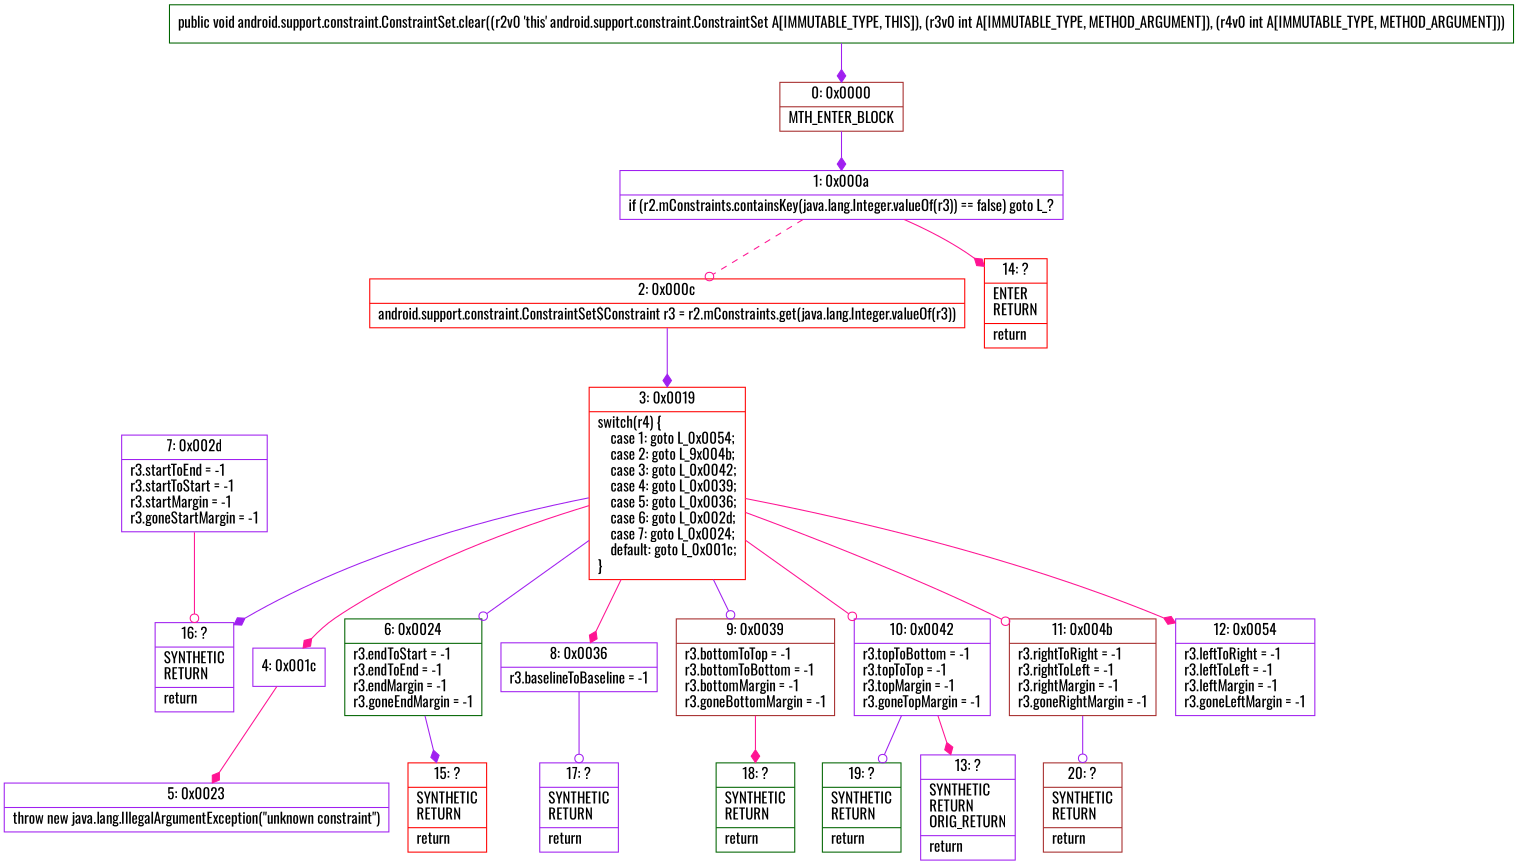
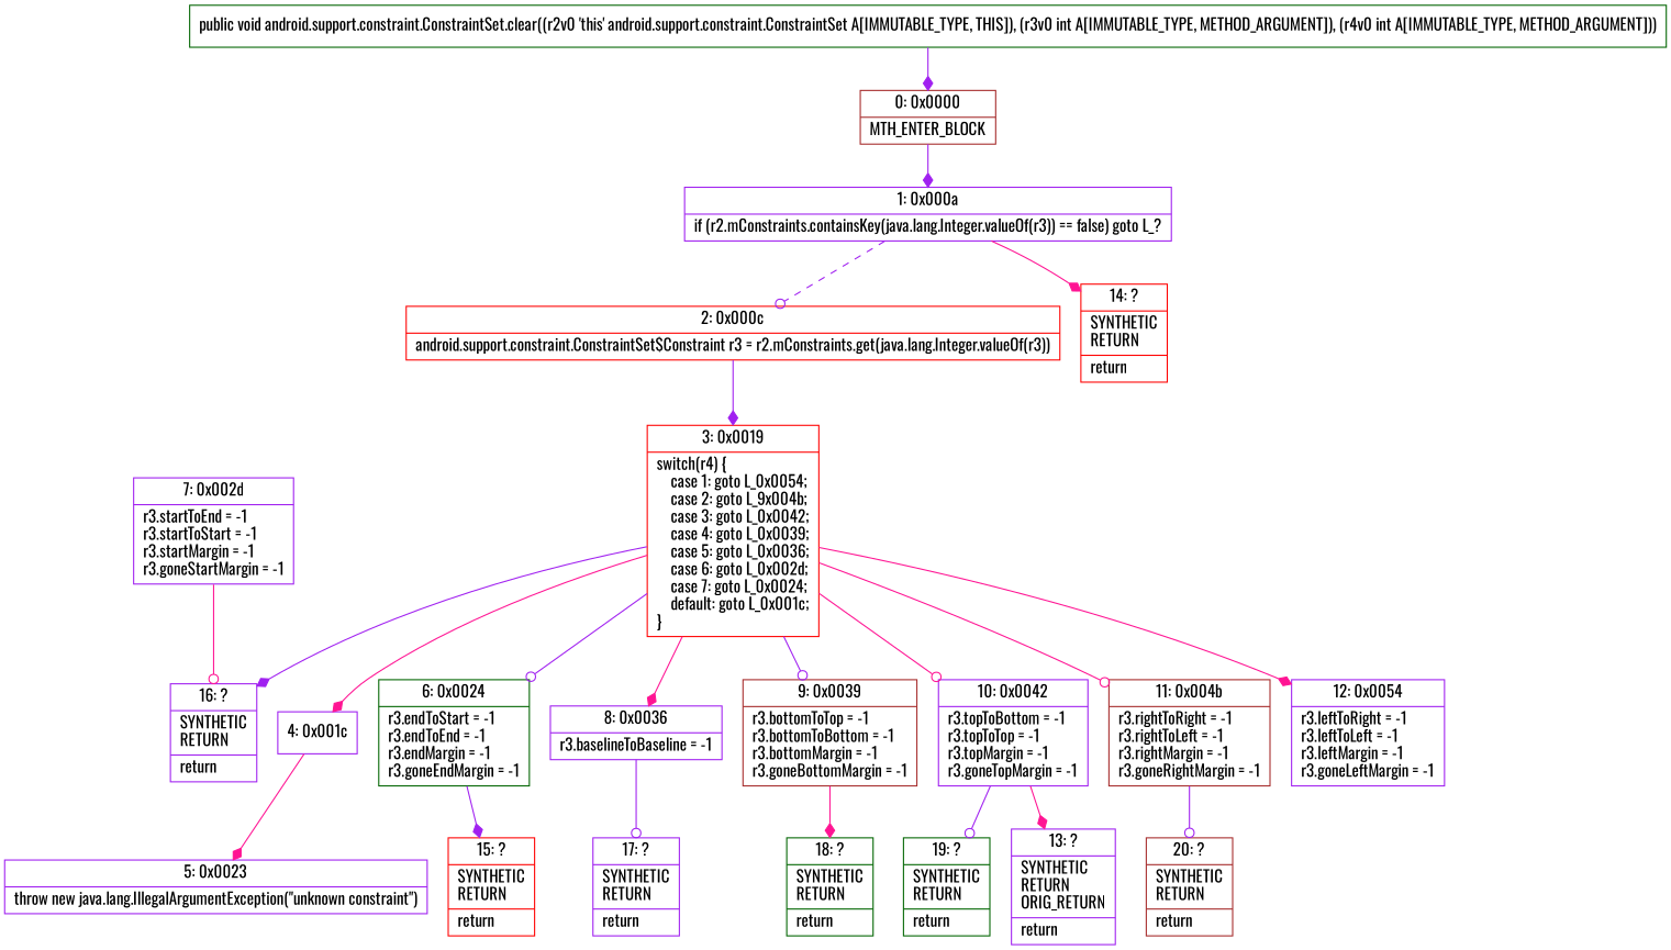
  digraph {
    fontname=Oswald
    node [color=purple fontname=Oswald shape=record]
    edge [arrowhead=diamond color=purple fontname=Oswald]
    n1 [color=brown label="{0\:\ 0x0000|MTH_ENTER_BLOCK\l}"]
    n2 [label="{1\:\ 0x000a|if (r2.mConstraints.containsKey(java.lang.Integer.valueOf(r3)) == false) goto L_?\l}"]
    n3 [color=red label="{2\:\ 0x000c|android.support.constraint.ConstraintSet$Constraint r3 = r2.mConstraints.get(java.lang.Integer.valueOf(r3))\l}"]
-   n4 [color=red label="{14\:\ ?|ENTER\lRETURN\l|return\l}"]
+   n4 [color=red label="{14\:\ ?|SYNTHETIC\lRETURN\l|return\l}"]
    n5 [color=red label="{3\:\ 0x0019|switch(r4) \{\l    case 1: goto L_0x0054;\l    case 2: goto L_9x004b;\l    case 3: goto L_0x0042;\l    case 4: goto L_0x0039;\l    case 5: goto L_0x0036;\l    case 6: goto L_0x002d;\l    case 7: goto L_0x0024;\l    default: goto L_0x001c;\l\}\l}"]
    n6 [label="{4\:\ 0x001c}"]
    n7 [color=darkgreen label="{6\:\ 0x0024|r3.endToStart = \-1\lr3.endToEnd = \-1\lr3.endMargin = \-1\lr3.goneEndMargin = \-1\l}"]
    n8 [label="{8\:\ 0x0036|r3.baselineToBaseline = \-1\l}"]
    n9 [color=brown label="{9\:\ 0x0039|r3.bottomToTop = \-1\lr3.bottomToBottom = \-1\lr3.bottomMargin = \-1\lr3.goneBottomMargin = \-1\l}"]
    n10 [label="{10\:\ 0x0042|r3.topToBottom = \-1\lr3.topToTop = \-1\lr3.topMargin = \-1\lr3.goneTopMargin = \-1\l}"]
    n11 [color=brown label="{11\:\ 0x004b|r3.rightToRight = \-1\lr3.rightToLeft = \-1\lr3.rightMargin = \-1\lr3.goneRightMargin = \-1\l}"]
    n12 [label="{12\:\ 0x0054|r3.leftToRight = \-1\lr3.leftToLeft = \-1\lr3.leftMargin = \-1\lr3.goneLeftMargin = \-1\l}"]
    n13 [label="{16\:\ ?|SYNTHETIC\lRETURN\l|return\l}"]
    n14 [label="{5\:\ 0x0023|throw new java.lang.IllegalArgumentException(\"unknown constraint\")\l}"]
    n15 [color=red label="{15\:\ ?|SYNTHETIC\lRETURN\l|return\l}"]
    n16 [label="{7\:\ 0x002d|r3.startToEnd = \-1\lr3.startToStart = \-1\lr3.startMargin = \-1\lr3.goneStartMargin = \-1\l}"]
    n17 [label="{17\:\ ?|SYNTHETIC\lRETURN\l|return\l}"]
    n18 [color=darkgreen label="{18\:\ ?|SYNTHETIC\lRETURN\l|return\l}"]
    n19 [color=darkgreen label="{19\:\ ?|SYNTHETIC\lRETURN\l|return\l}"]
    n20 [label="{13\:\ ?|SYNTHETIC\lRETURN\lORIG_RETURN\l|return\l}"]
    n21 [color=brown label="{20\:\ ?|SYNTHETIC\lRETURN\l|return\l}"]
    n22 [color=darkgreen label="{public void android.support.constraint.ConstraintSet.clear((r2v0 'this' android.support.constraint.ConstraintSet A[IMMUTABLE_TYPE, THIS]), (r3v0 int A[IMMUTABLE_TYPE, METHOD_ARGUMENT]), (r4v0 int A[IMMUTABLE_TYPE, METHOD_ARGUMENT])) }"]
    n1 -> n2
-   n2 -> n3 [arrowhead=odot color=deeppink style=dashed]
+   n2 -> n3 [arrowhead=odot style=dashed]
    n2 -> n4 [color=deeppink]
    n3 -> n5
    n5 -> n6 [color=deeppink]
    n5 -> n7 [arrowhead=odot]
    n5 -> n8 [color=deeppink]
    n5 -> n9 [arrowhead=odot]
    n5 -> n10 [arrowhead=odot color=deeppink]
    n5 -> n11 [arrowhead=odot color=deeppink]
    n5 -> n12 [color=deeppink]
    n5 -> n13
    n6 -> n14 [color=deeppink]
    n7 -> n15
    n8 -> n17 [arrowhead=odot]
    n9 -> n18 [color=deeppink]
    n10 -> n19 [arrowhead=odot]
    n10 -> n20 [color=deeppink]
    n11 -> n21 [arrowhead=odot]
    n16 -> n13 [arrowhead=odot color=deeppink]
    n22 -> n1
  }
